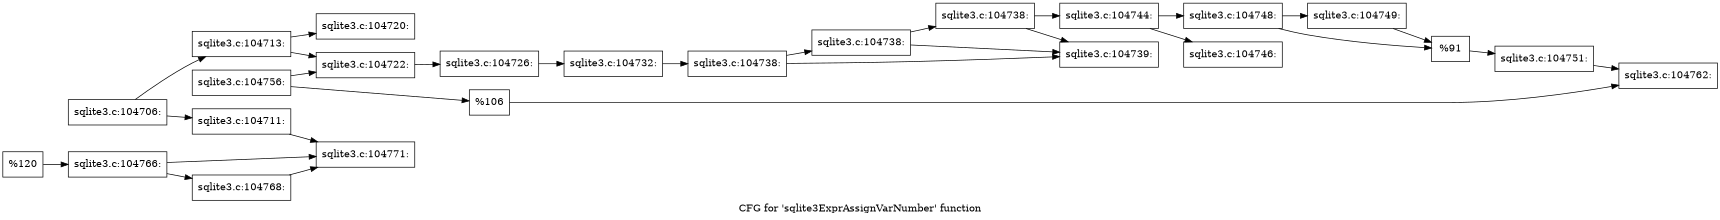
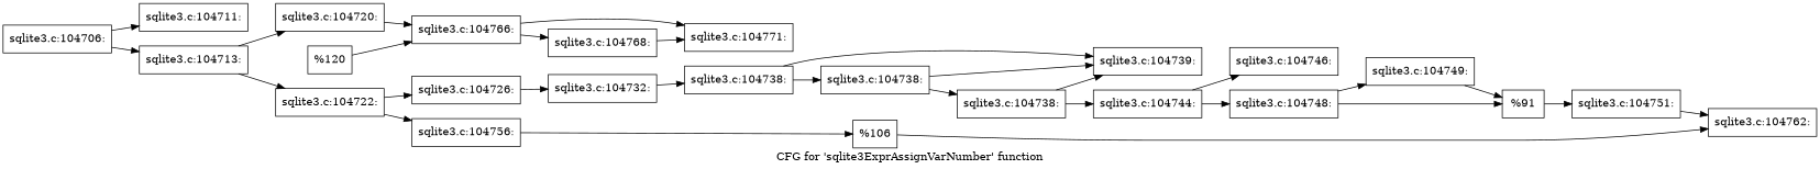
  digraph {
    label="CFG for 'sqlite3ExprAssignVarNumber' function"
    rankdir=LR
    node [shape=record]
    n1 [label="{sqlite3.c:104706:}"]
    n2 [label="{sqlite3.c:104711:}"]
    n3 [label="{sqlite3.c:104713:}"]
    n4 [label="{sqlite3.c:104771:}"]
    n5 [label="{sqlite3.c:104720:}"]
    n6 [label="{sqlite3.c:104722:}"]
    n7 [label="{sqlite3.c:104766:}"]
    n8 [label="{sqlite3.c:104726:}"]
    n9 [label="{sqlite3.c:104756:}"]
    n10 [label="{sqlite3.c:104768:}"]
    n11 [label="{sqlite3.c:104732:}"]
    n12 [label="{%106}"]
    n13 [label="{sqlite3.c:104738:}"]
    n14 [label="{sqlite3.c:104762:}"]
    n15 [label="{sqlite3.c:104739:}"]
    n16 [label="{sqlite3.c:104738:}"]
    n17 [label="{sqlite3.c:104738:}"]
    n18 [label="{sqlite3.c:104744:}"]
    n19 [label="{sqlite3.c:104746:}"]
    n20 [label="{sqlite3.c:104748:}"]
    n21 [label="{sqlite3.c:104749:}"]
    n22 [label="{%91}"]
    n23 [label="{sqlite3.c:104751:}"]
    n24 [label="{%120}"]
    n1 -> n2
    n1 -> n3
-   n2 -> n4
    n3 -> n5
    n3 -> n6
+   n5 -> n7
    n6 -> n8
-   n9 -> n6
+   n6 -> n9
    n7 -> n4
    n7 -> n10
    n8 -> n11
    n9 -> n12
    n10 -> n4
    n11 -> n13
    n12 -> n14
    n13 -> n15
    n13 -> n16
    n16 -> n15
    n16 -> n17
    n17 -> n15
    n17 -> n18
    n18 -> n19
    n18 -> n20
    n20 -> n21
    n20 -> n22
    n21 -> n22
    n22 -> n23
    n23 -> n14
    n24 -> n7
  }
